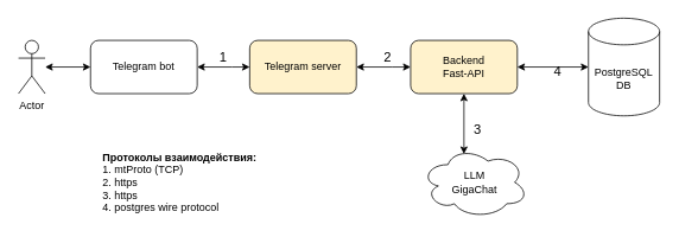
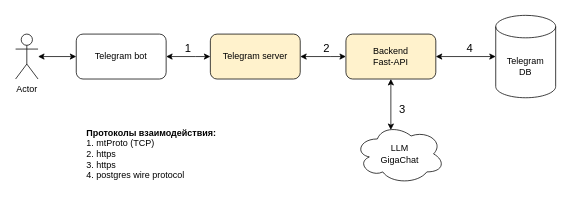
  <mxCell id="0" />
  <mxCell id="1" parent="0" />
  <mxCell id="2" value="Actor" style="shape=umlActor;verticalLabelPosition=bottom;verticalAlign=top;html=1;outlineConnect=0;" parent="1" vertex="1"><mxGeometry x="20" y="45" width="30" height="60" as="geometry" /></mxCell>
- <mxCell id="3" value="PostgreSQL&lt;div&gt;DB&lt;/div&gt;" style="shape=cylinder3;whiteSpace=wrap;html=1;boundedLbl=1;backgroundOutline=1;size=15;" parent="1" vertex="1"><mxGeometry x="661" y="20" width="80" height="110" as="geometry" /></mxCell>
+ <mxCell id="3" value="Telegram&lt;div&gt;DB&lt;/div&gt;" style="shape=cylinder3;whiteSpace=wrap;html=1;boundedLbl=1;backgroundOutline=1;size=15;" parent="1" vertex="1"><mxGeometry x="661" y="20" width="80" height="110" as="geometry" /></mxCell>
  <mxCell id="4" value="Telegram server" style="rounded=1;whiteSpace=wrap;html=1;fillColor=#fff2cc;" parent="1" vertex="1"><mxGeometry x="280" y="45" width="120" height="60" as="geometry" /></mxCell>
  <mxCell id="5" value="Backend&lt;div&gt;Fast-API&lt;br&gt;&lt;/div&gt;" style="rounded=1;whiteSpace=wrap;html=1;fillColor=#fff2cc;" parent="1" vertex="1"><mxGeometry x="461" y="45" width="120" height="60" as="geometry" /></mxCell>
  <mxCell id="6" value="LLM&lt;div&gt;GigaChat&lt;/div&gt;" style="ellipse;shape=cloud;whiteSpace=wrap;html=1;" parent="1" vertex="1"><mxGeometry x="473" y="165" width="120" height="80" as="geometry" /></mxCell>
  <mxCell id="7" value="" style="endArrow=classic;startArrow=classic;html=1;rounded=0;entryX=0.5;entryY=1;entryDx=0;entryDy=0;exitX=0.4;exitY=0.1;exitDx=0;exitDy=0;exitPerimeter=0;" parent="1" source="6" edge="1"><mxGeometry width="50" height="50" relative="1" as="geometry"><mxPoint x="581" y="225" as="sourcePoint" /><mxPoint x="521" y="105" as="targetPoint" /></mxGeometry></mxCell>
  <mxCell id="8" value="" style="endArrow=classic;startArrow=classic;html=1;rounded=0;entryX=0;entryY=0.5;entryDx=0;entryDy=0;entryPerimeter=0;exitX=1;exitY=0.5;exitDx=0;exitDy=0;" parent="1" target="3" edge="1"><mxGeometry width="50" height="50" relative="1" as="geometry"><mxPoint x="581" y="75" as="sourcePoint" /><mxPoint x="591" y="175" as="targetPoint" /></mxGeometry></mxCell>
  <mxCell id="9" value="" style="endArrow=classic;startArrow=classic;html=1;rounded=0;entryX=1;entryY=0.5;entryDx=0;entryDy=0;exitX=0;exitY=0.5;exitDx=0;exitDy=0;" parent="1" source="5" target="4" edge="1"><mxGeometry width="50" height="50" relative="1" as="geometry"><mxPoint x="560" y="225" as="sourcePoint" /><mxPoint x="610" y="175" as="targetPoint" /><Array as="points"><mxPoint x="440" y="75" /></Array></mxGeometry></mxCell>
  <mxCell id="10" value="Telegram bot" style="rounded=1;whiteSpace=wrap;html=1;" parent="1" vertex="1"><mxGeometry x="101" y="45" width="120" height="60" as="geometry" /></mxCell>
  <mxCell id="11" value="" style="endArrow=classic;startArrow=classic;html=1;rounded=0;entryX=1;entryY=0.5;entryDx=0;entryDy=0;exitX=0;exitY=0.5;exitDx=0;exitDy=0;" parent="1" source="4" target="10" edge="1"><mxGeometry width="50" height="50" relative="1" as="geometry"><mxPoint x="510" y="95" as="sourcePoint" /><mxPoint x="430" y="95" as="targetPoint" /><Array as="points"><mxPoint x="260" y="75" /></Array></mxGeometry></mxCell>
  <mxCell id="12" value="1" style="text;html=1;align=center;verticalAlign=middle;resizable=0;points=[];autosize=1;fontSize=15;" parent="1" vertex="1"><mxGeometry x="235" y="49" width="30" height="30" as="geometry" /></mxCell>
  <mxCell id="13" value="&lt;div style=&quot;text-align: left;&quot;&gt;&lt;b&gt;Протоколы взаимодействия:&lt;/b&gt;&lt;/div&gt;&lt;div&gt;&lt;div style=&quot;text-align: left;&quot;&gt;1. mtProto (TCP)&lt;/div&gt;&lt;div style=&quot;text-align: left;&quot;&gt;2. https&lt;/div&gt;&lt;div style=&quot;text-align: left;&quot;&gt;3. https&lt;/div&gt;&lt;div style=&quot;text-align: left;&quot;&gt;4. postgres wire protocol&lt;/div&gt;&lt;/div&gt;" style="text;html=1;align=center;verticalAlign=middle;resizable=0;points=[];autosize=1;strokeColor=none;fillColor=none;" parent="1" vertex="1"><mxGeometry x="101" y="165" width="200" height="80" as="geometry" /></mxCell>
  <mxCell id="14" value="2" style="text;html=1;align=center;verticalAlign=middle;resizable=0;points=[];autosize=1;fontSize=15;" parent="1" vertex="1"><mxGeometry x="420" y="49" width="30" height="30" as="geometry" /></mxCell>
  <mxCell id="15" value="3" style="text;html=1;align=center;verticalAlign=middle;resizable=0;points=[];autosize=1;fontSize=15;" parent="1" vertex="1"><mxGeometry x="521" y="130" width="30" height="30" as="geometry" /></mxCell>
- <mxCell id="16" value="4" style="text;html=1;align=center;verticalAlign=middle;resizable=0;points=[];autosize=1;fontSize=15;" parent="1" vertex="1"><mxGeometry x="611" y="64" width="30" height="30" as="geometry" /></mxCell>
+ <mxCell id="16" value="4" style="text;html=1;align=center;verticalAlign=middle;resizable=0;points=[];autosize=1;fontSize=15;" parent="1" vertex="1"><mxGeometry x="611" y="49" width="30" height="30" as="geometry" /></mxCell>
  <mxCell id="17" value="" style="endArrow=classic;startArrow=classic;html=1;rounded=0;exitX=0;exitY=0.5;exitDx=0;exitDy=0;" parent="1" source="10" target="2" edge="1"><mxGeometry width="50" height="50" relative="1" as="geometry"><mxPoint x="380" y="225" as="sourcePoint" /><mxPoint x="430" y="175" as="targetPoint" /></mxGeometry></mxCell>
